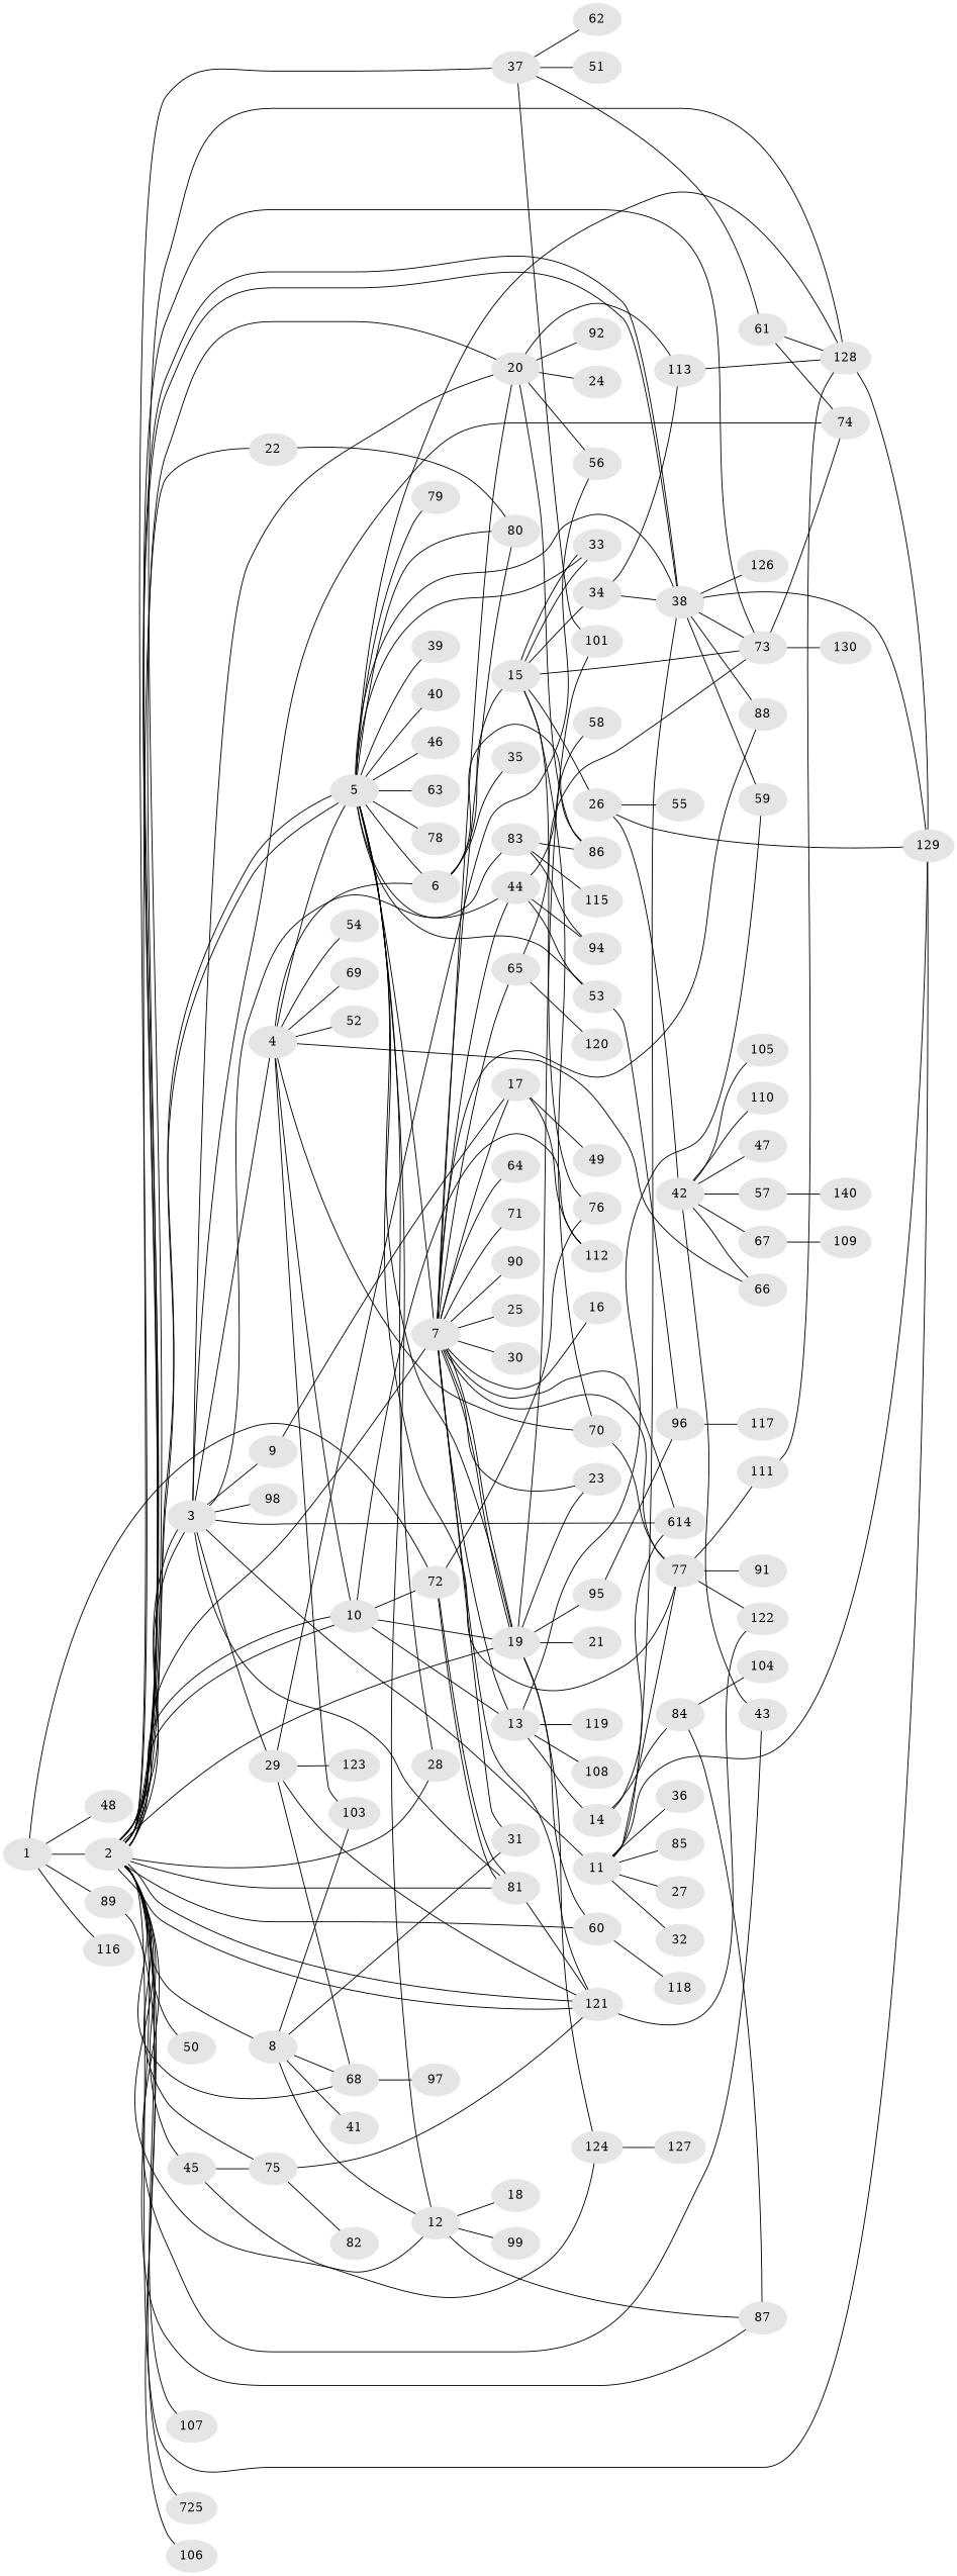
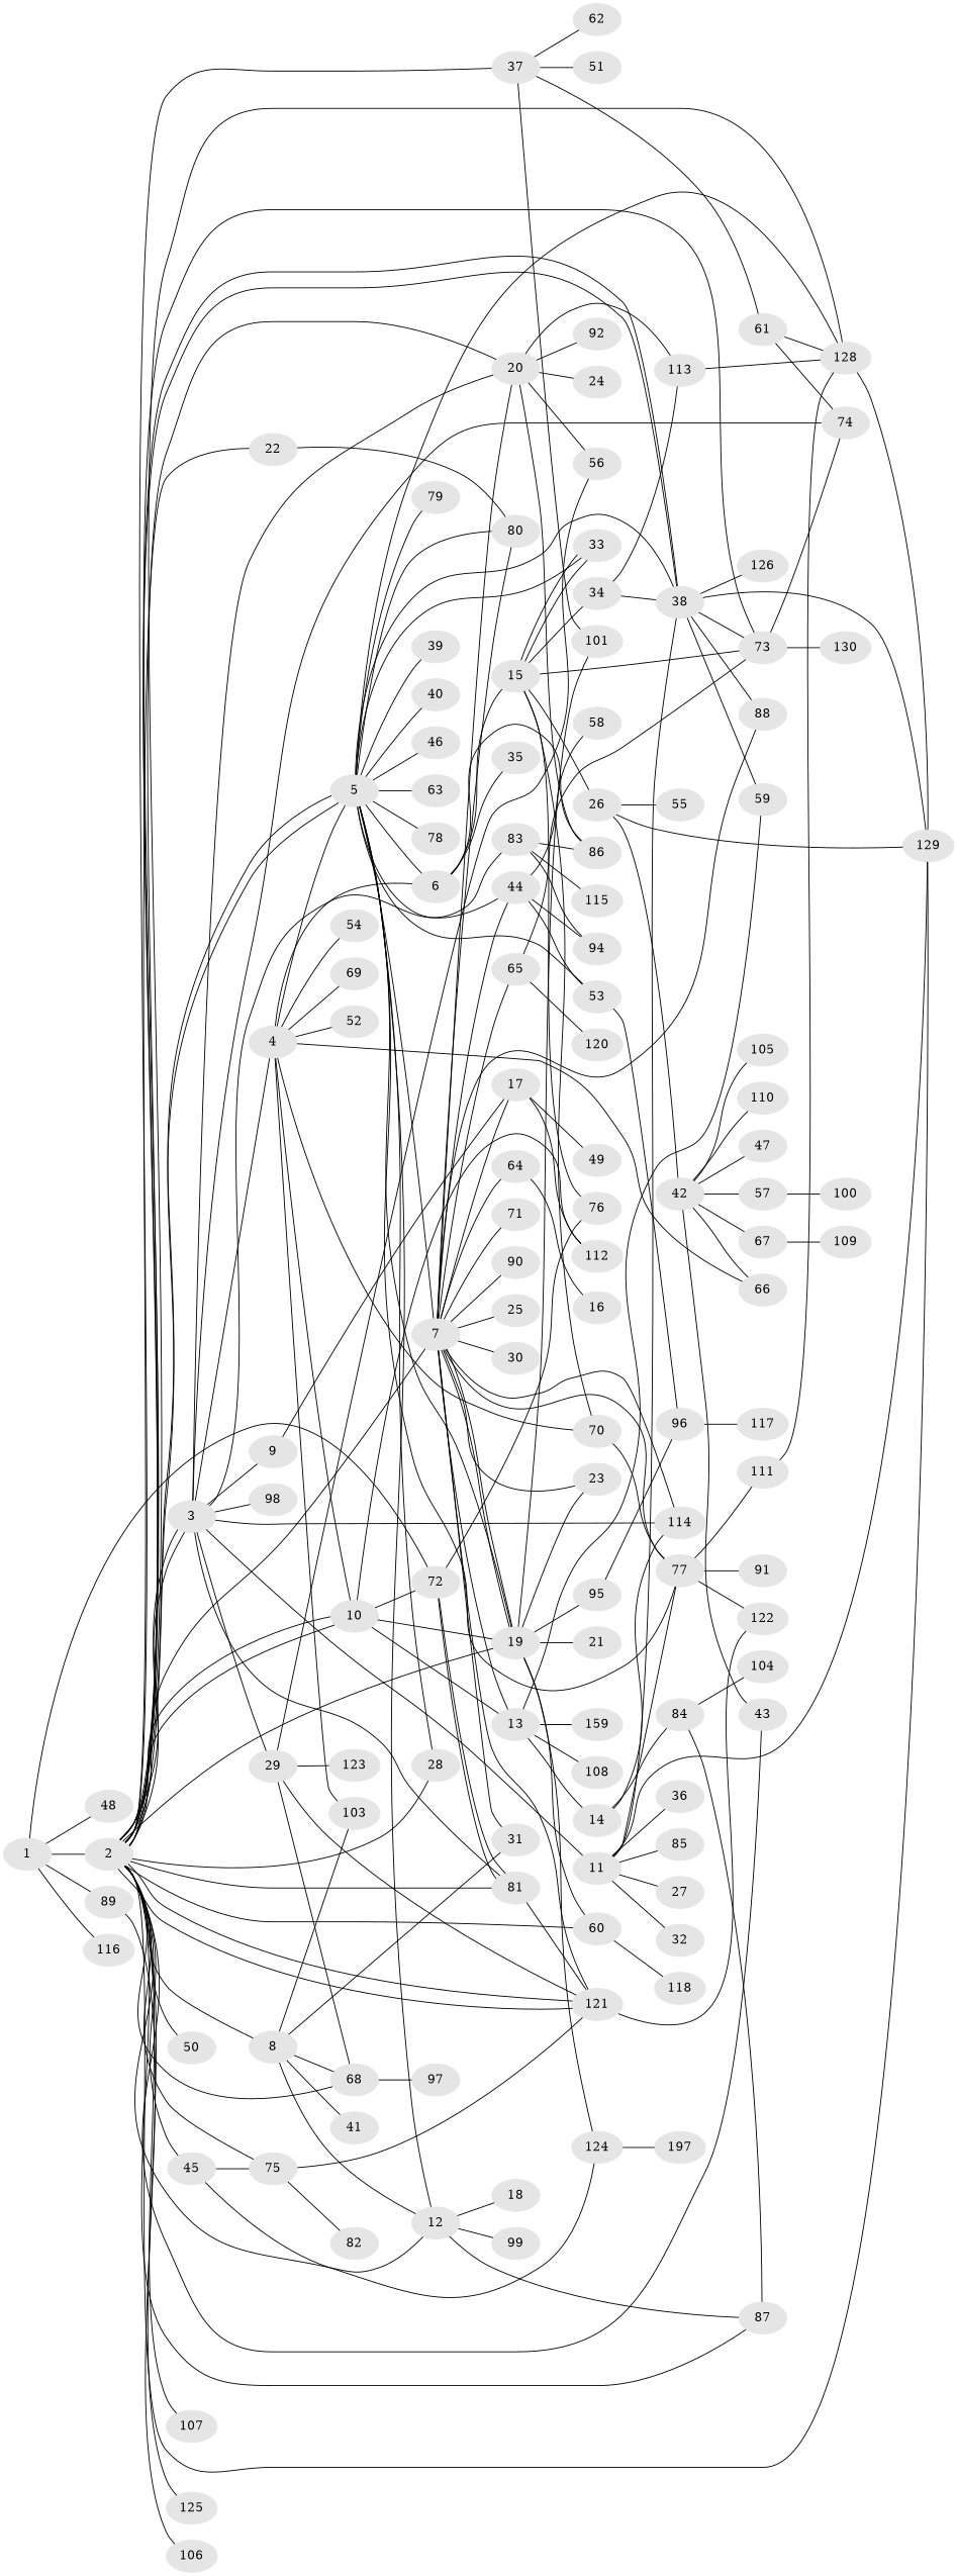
  graph {
    rankdir=LR
    node [color=gray90 style=filled]
    1
    2
    48
    72
    89
    116
    3
    5
    7
    8
    10
    12
    19
    20
    22
    28
    37
    38
    43
    45
    50
    60
    68
    73
    75
    81
    87
    107
    121
-   125 [label=725]
+   125
    128
    129
    76
    106
    4
    9
    11
    29
    74
    83
    98
-   114 [label=614]
+   114
    6
    33
    39
    40
    44
    46
    53
    63
    77
    78
    79
    80
    13
    16
    17
    23
    25
    30
    31
    64
    65
    71
    88
    90
    103
    41
    112
    18
    99
    21
    95
    101
    124
    86
    24
    56
    92
    113
    51
    61
    62
    59
    126
    118
    97
    130
    82
    122
    52
    54
    66
    69
    70
    27
    32
    36
    85
    123
    94
    115
    15
    35
    58
    96
    91
    111
    26
    34
    14
    108
-   119
+   119 [label=159]
    49
    120
    84
    104
    42
    55
-   127
+   127 [label=197]
    47
    57
    67
    105
    110
-   100 [label=140]
+   100
    109
    117
    1 -- 2
    1 -- 48
    1 -- 72
    1 -- 89
    1 -- 116
    2 -- 3
    2 -- 3
    2 -- 5
    2 -- 5
    2 -- 7
    2 -- 8
    2 -- 10
    2 -- 10
    2 -- 12
    2 -- 19
    2 -- 20
    2 -- 22
    2 -- 28
    2 -- 37
    2 -- 38
    2 -- 38
    2 -- 43
    2 -- 45
    2 -- 50
    2 -- 60
    2 -- 68
    2 -- 73
    2 -- 75
    2 -- 81
    2 -- 87
    2 -- 107
    2 -- 121
    2 -- 121
    2 -- 125
    2 -- 128
    2 -- 129
    72 -- 81
    72 -- 81
    72 -- 76
    89 -- 106
    3 -- 20
    3 -- 81
    3 -- 4
    3 -- 9
    3 -- 11
    3 -- 29
    3 -- 74
    3 -- 83
    3 -- 98
    3 -- 114
    5 -- 7
    5 -- 12
    5 -- 19
    5 -- 28
    5 -- 38
    5 -- 128
    5 -- 6
    5 -- 33
    5 -- 39
    5 -- 40
    5 -- 44
    5 -- 46
    5 -- 53
    5 -- 63
    5 -- 77
    5 -- 78
    5 -- 79
    5 -- 80
    7 -- 19
    7 -- 19
    7 -- 20
    7 -- 121
    7 -- 114
    7 -- 44
    7 -- 77
    7 -- 80
    7 -- 13
-   7 -- 16
+   64 -- 16
    7 -- 17
    7 -- 23
    7 -- 25
    7 -- 30
    7 -- 31
    7 -- 64
    7 -- 65
    7 -- 71
    7 -- 88
    7 -- 90
    8 -- 12
    8 -- 68
    8 -- 31
    8 -- 103
    8 -- 41
    10 -- 72
    10 -- 19
    10 -- 13
    10 -- 112
    12 -- 87
    12 -- 18
    12 -- 99
    19 -- 60
    19 -- 23
    19 -- 21
    19 -- 95
    19 -- 101
    19 -- 124
    20 -- 86
    20 -- 24
    20 -- 56
    20 -- 92
    20 -- 113
    22 -- 80
    37 -- 101
    37 -- 51
    37 -- 61
    37 -- 62
    38 -- 73
    38 -- 129
    38 -- 88
    38 -- 59
    38 -- 126
    45 -- 75
    45 -- 124
    60 -- 118
    68 -- 97
    73 -- 74
    73 -- 130
    75 -- 121
    75 -- 82
    81 -- 121
    121 -- 122
    128 -- 129
    4 -- 5
    4 -- 10
    4 -- 6
    4 -- 103
    4 -- 52
    4 -- 54
    4 -- 66
    4 -- 69
    4 -- 70
    9 -- 17
    11 -- 38
    11 -- 129
    11 -- 77
    11 -- 27
    11 -- 32
    11 -- 36
    11 -- 85
    29 -- 68
    29 -- 121
    29 -- 56
    29 -- 123
    83 -- 86
    83 -- 94
    83 -- 115
    6 -- 86
    6 -- 15
    6 -- 35
    44 -- 53
    44 -- 94
    44 -- 58
    53 -- 96
    77 -- 122
    77 -- 91
    77 -- 111
    13 -- 59
    13 -- 14
    13 -- 108
    13 -- 119
    17 -- 112
    17 -- 49
    65 -- 73
    65 -- 120
    95 -- 96
    124 -- 127
    113 -- 128
    61 -- 128
    61 -- 74
    70 -- 77
    15 -- 73
    15 -- 76
    15 -- 33
    15 -- 33
    15 -- 70
    15 -- 26
    15 -- 34
    96 -- 117
    111 -- 128
    26 -- 129
    26 -- 42
    26 -- 55
    34 -- 38
    34 -- 113
    14 -- 114
    14 -- 84
    84 -- 87
    84 -- 104
    42 -- 43
    42 -- 66
    42 -- 47
    42 -- 57
    42 -- 67
    42 -- 105
    42 -- 110
    57 -- 100
    67 -- 109
  }
